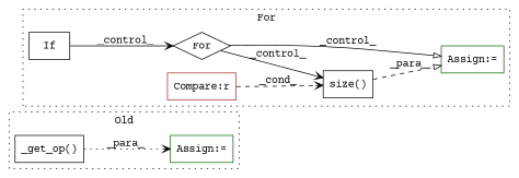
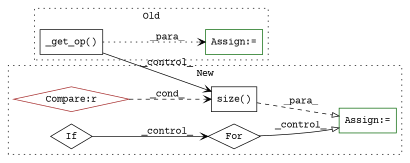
  digraph {
    fontname="Courier Prime"
    rankdir=LR
    node [a=75 color=black fontname="Courier Prime" l=3 shape=box]
    edge [arrowhead=vee fontname="Courier Prime" style=solid]
    n1 [l="13,1" label="_get_op()" s="3546,3561"]
    n2 [a=68 color=darkgreen label="Assign:=" s=3543]
    n3 [a=107 l="4,18" label=For s="4479,4500" shape=diamond]
    n4 [l=11 label="size()" s=4528]
-   n5 [a=96 label=If s=4445]
-   n6 [a=40 color=brown l=17 label="Compare:r" s=4448]
+   n5 [a=96 label=If s=4445 shape=diamond]
+   n6 [a=40 color=brown l=17 label="Compare:r" s=4448 shape=diamond]
    n7 [a=68 color=darkgreen l=4 label="Assign:=" s=4524]
    subgraph cluster_1 {
      label=Old
      style=dotted
      n1
      n2
    }
    subgraph cluster_2 {
-     label=For
+     label=New
      style=dotted
      n3
      n4
      n5
      n6
      n7
    }
    n1 -> n2 [label=_para_ style=dotted]
-   n3 -> n4 [label=_control_]
+   n1 -> n4 [label=_control_]
    n3 -> n7 [arrowhead=onormal label=_control_]
    n4 -> n7 [arrowhead=onormal label=_para_ style=dashed]
    n5 -> n3 [label=_control_]
    n6 -> n4 [label=_cond_ style=dashed]
  }
